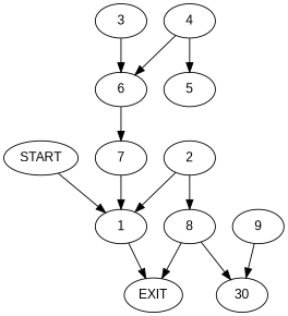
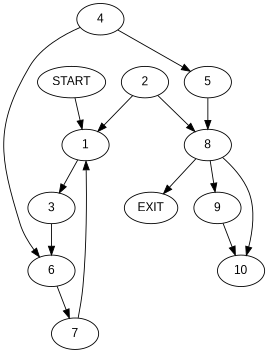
  digraph {
    fontname="Liberation Sans"
    node [fontname="Liberation Sans"]
    edge [fontname="Liberation Sans"]
    n1 [label=START]
    1
    3
    2
    8
    6
    9
-   10 [label=30]
+   10
    n9 [label=EXIT]
    4
    5
    7
    n1 -> 1
-   1 -> n9
+   1 -> 3
    3 -> 6
    2 -> 1
    2 -> 8
+   8 -> 9
    8 -> 10 [tailport=s2]
    8 -> n9
    6 -> 7
    9 -> 10
    4 -> 6
    4 -> 5
+   5 -> 8
    7 -> 1
  }
